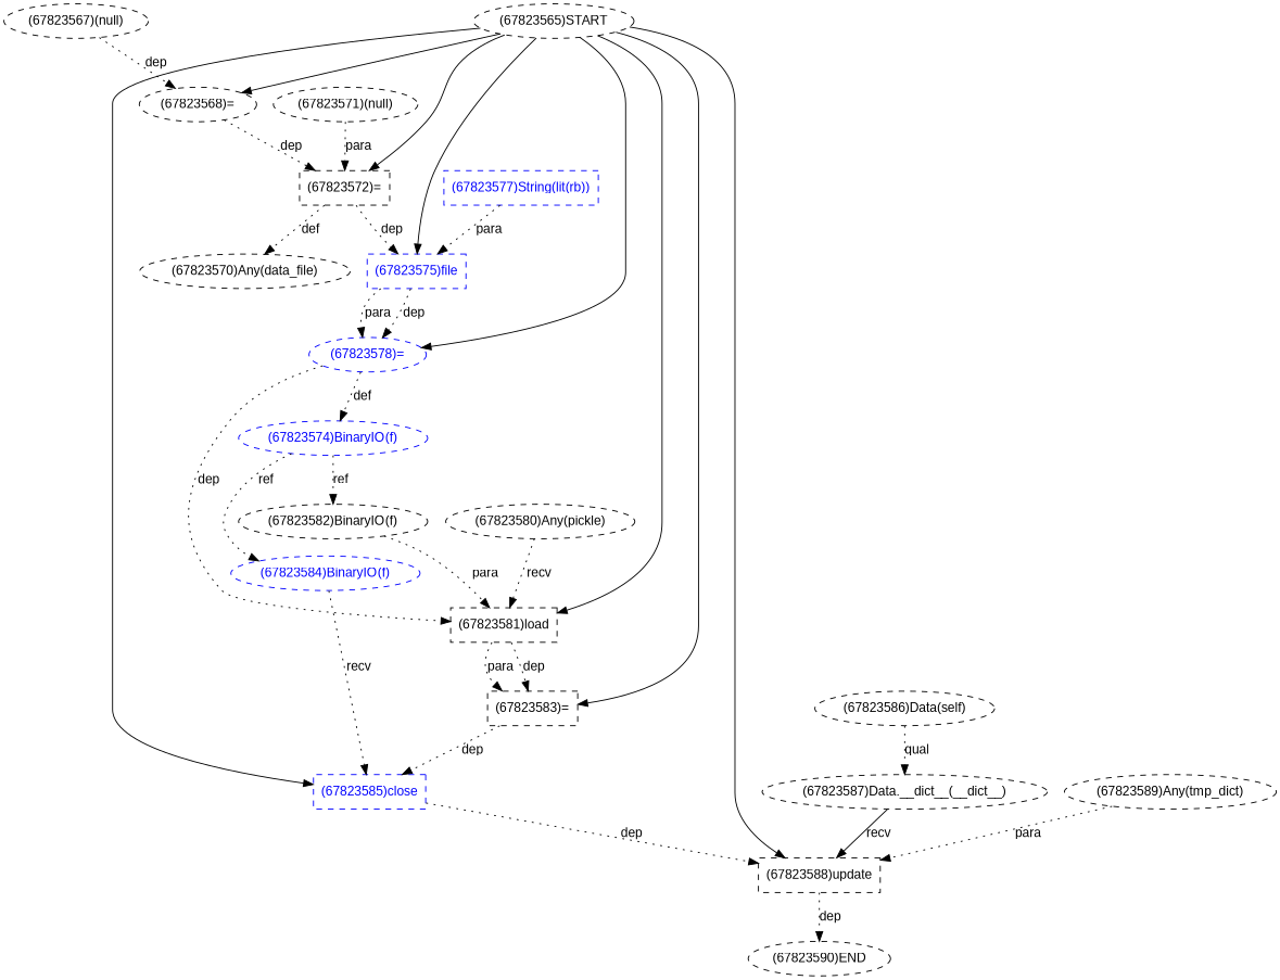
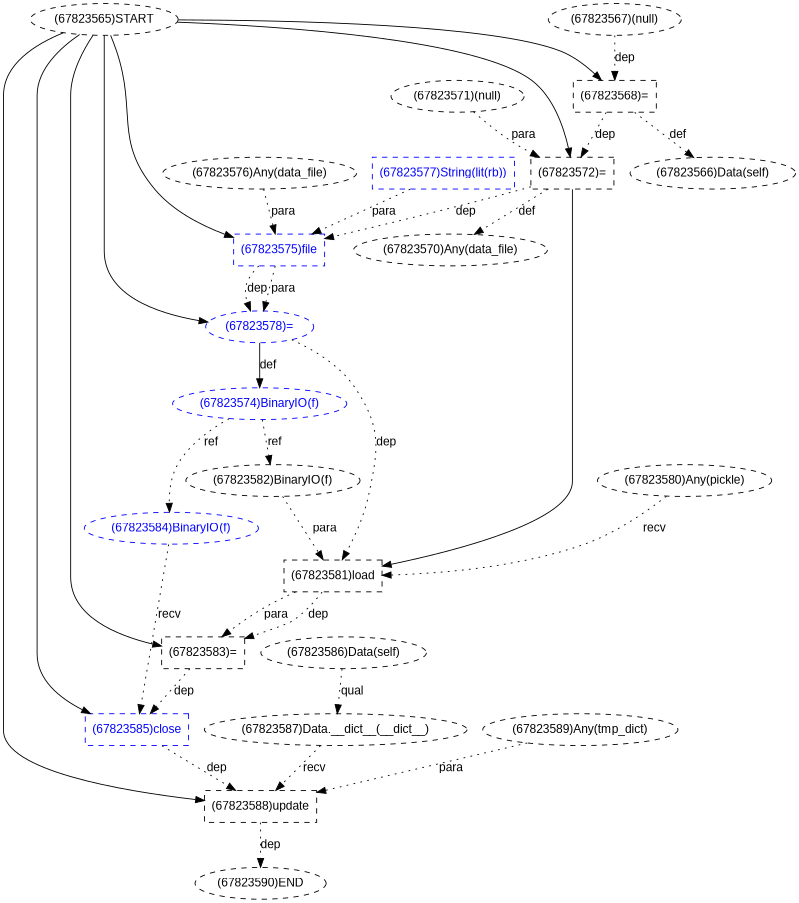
  digraph {
    fontname="Liberation Sans"
    node [fontname="Liberation Sans" shape=ellipse style=dashed]
    edge [fontname="Liberation Sans" style=dotted]
    n1 [color=blue fontcolor=blue label="(67823575)file" shape=box]
    n2 [color=blue fontcolor=blue label="(67823578)="]
    n3 [label="(67823581)load" shape=box]
    n4 [color=blue fontcolor=blue label="(67823574)BinaryIO(f)"]
    n5 [color=blue fontcolor=blue label="(67823584)BinaryIO(f)"]
    n6 [color=blue fontcolor=blue label="(67823585)close" shape=box]
    n7 [label="(67823588)update" shape=box]
    n8 [label="(67823565)START" shape=""]
    n9 [label="(67823583)=" shape=box]
    n10 [label="(67823572)=" shape=box]
-   n11 [label="(67823568)="]
+   n11 [label="(67823568)=" shape=box]
    n12 [label="(67823570)Any(data_file)"]
    n13 [label="(67823590)END" shape=""]
+   n14 [label="(67823566)Data(self)"]
    n15 [label="(67823571)(null)"]
+   n16 [label="(67823576)Any(data_file)"]
    n17 [label="(67823567)(null)"]
    n18 [label="(67823586)Data(self)"]
    n19 [label="(67823587)Data.__dict__(__dict__)"]
    n20 [color=blue fontcolor=blue label="(67823577)String(lit(rb))" shape=box]
    n21 [label="(67823589)Any(tmp_dict)"]
    n22 [label="(67823580)Any(pickle)"]
    n23 [label="(67823582)BinaryIO(f)"]
    n1 -> n2 [label=dep]
    n1 -> n2 [label=para]
    n2 -> n3 [label=dep]
-   n2 -> n4 [label=def]
+   n2 -> n4 [label=def style=solid]
    n3 -> n9 [label=dep]
    n3 -> n9 [label=para]
    n4 -> n5 [label=ref]
    n4 -> n23 [label=ref]
    n5 -> n6 [label=recv]
    n6 -> n7 [label=dep]
    n7 -> n13 [label=dep]
    n8 -> n1 [style=solid]
    n8 -> n2 [style=solid]
-   n8 -> n3 [style=solid]
+   n10 -> n3 [style=solid]
    n8 -> n6 [style=solid]
    n8 -> n7 [style=solid]
    n8 -> n9 [style=solid]
    n8 -> n10 [style=solid]
    n8 -> n11 [style=solid]
    n9 -> n6 [label=dep]
    n10 -> n1 [label=dep]
    n10 -> n12 [label=def]
    n11 -> n10 [label=dep]
+   n11 -> n14 [label=def]
    n15 -> n10 [label=para]
+   n16 -> n1 [label=para]
    n17 -> n11 [label=dep]
    n18 -> n19 [label=qual]
-   n19 -> n7 [label=recv style=solid]
+   n19 -> n7 [label=recv]
    n20 -> n1 [label=para]
    n21 -> n7 [label=para]
    n22 -> n3 [label=recv]
    n23 -> n3 [label=para]
  }
